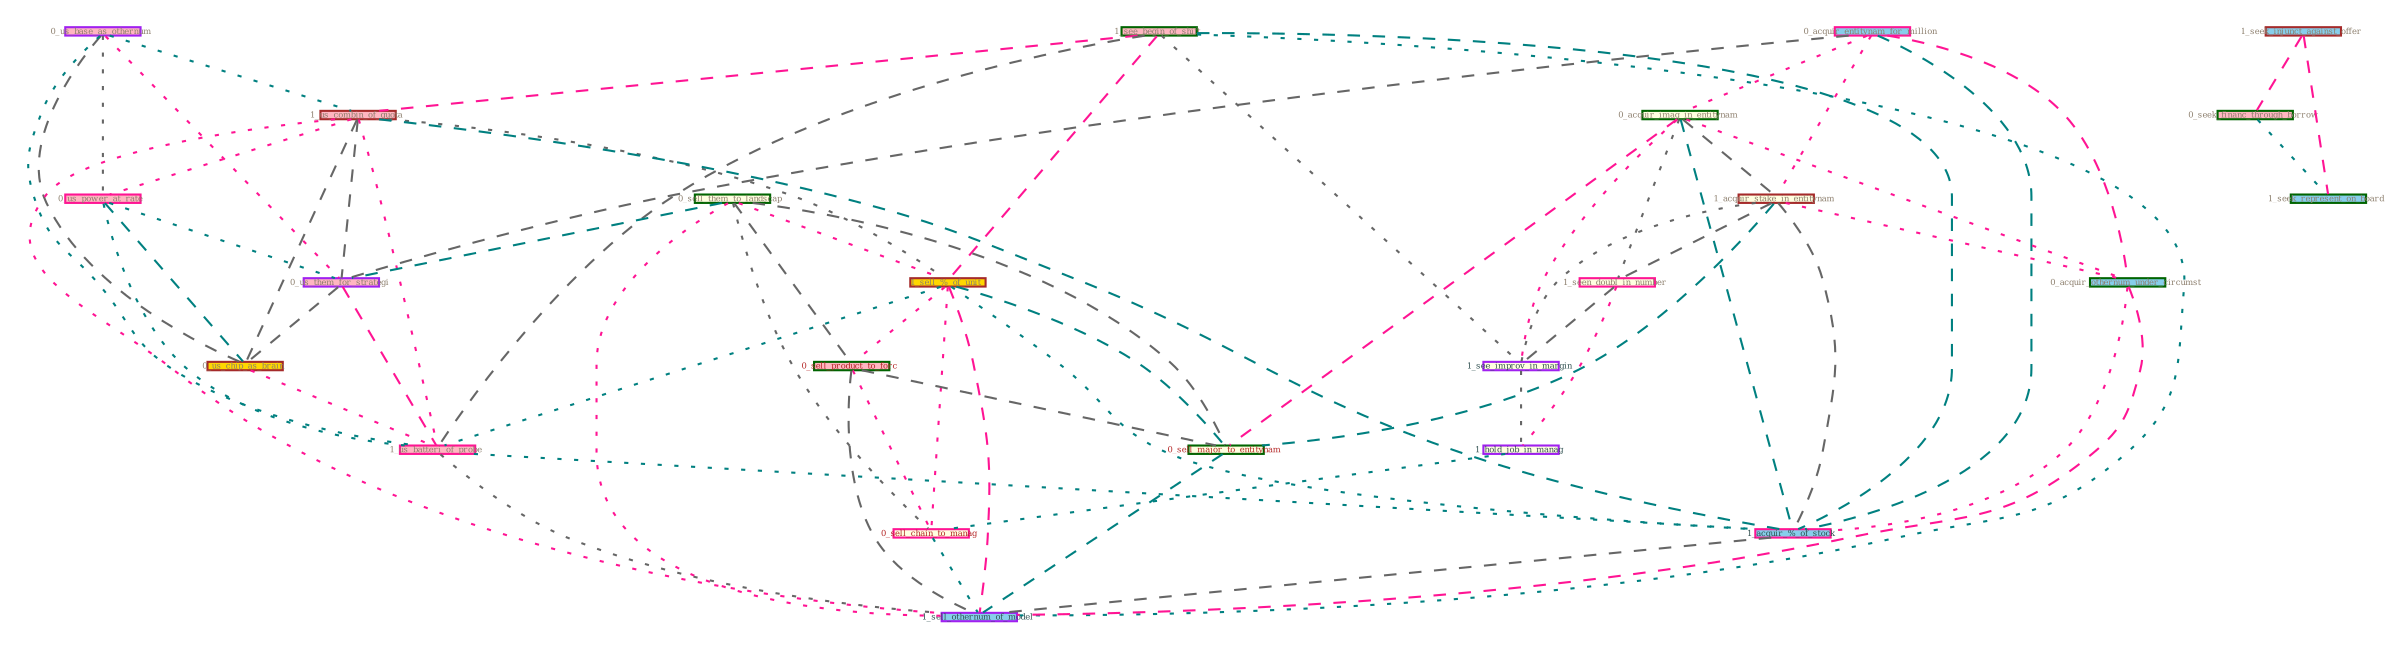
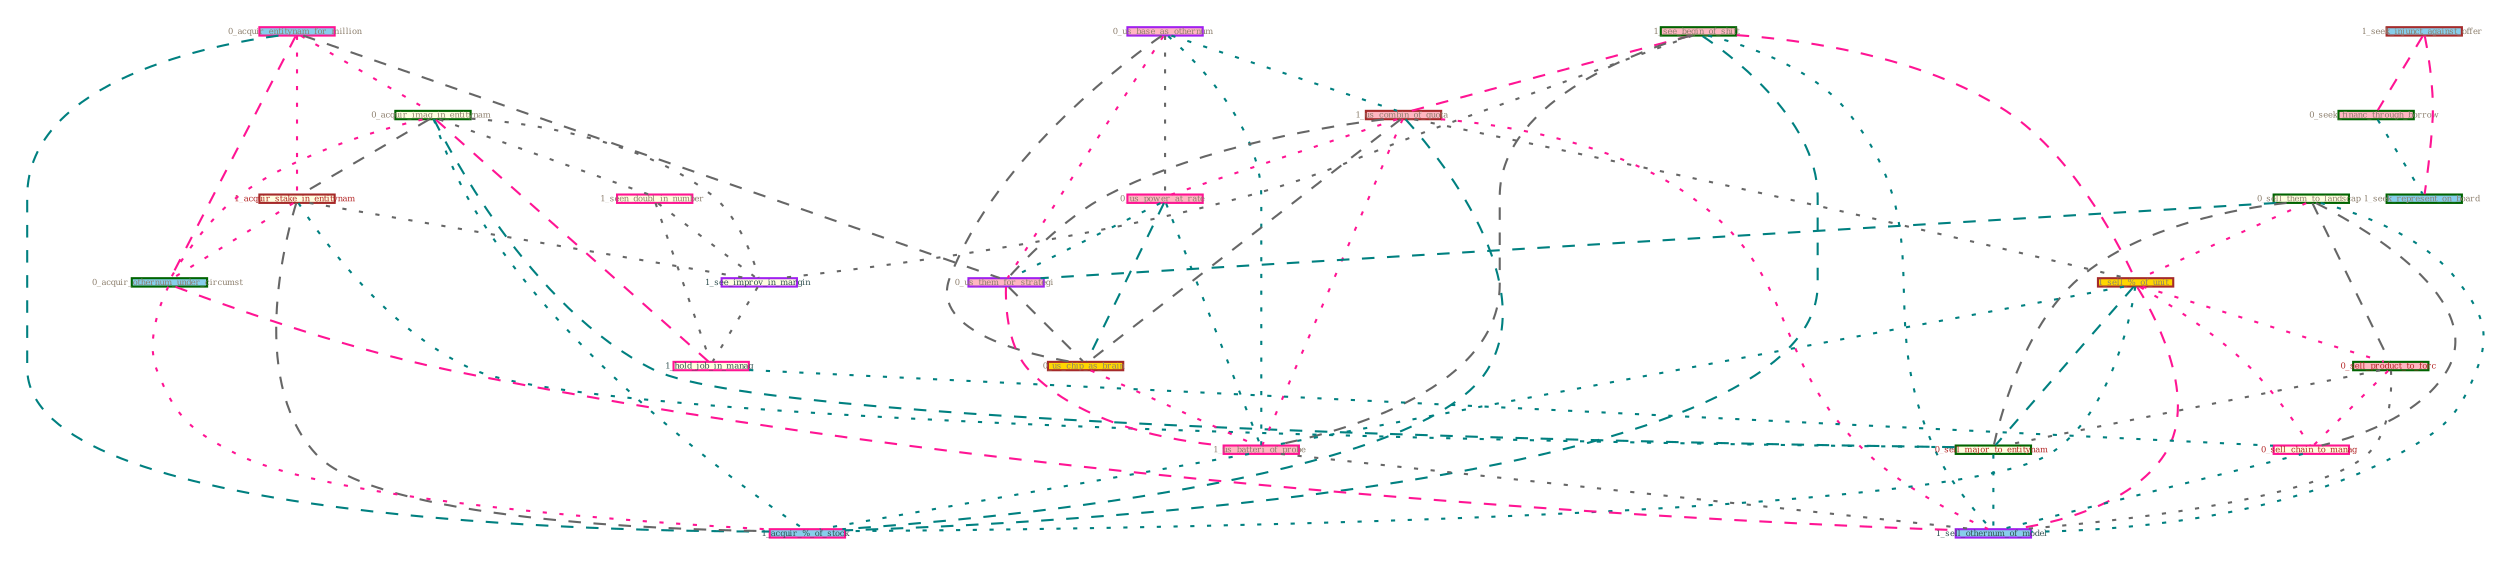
  graph {
    node [color=darkgreen fillcolor=lightpink fixedsize=true fontcolor="#8b7d6b" fontsize=4 shape=polygon style=filled]
    edge [color=gray40 style=dotted w=1]
    "0_acquir_entitynam_for_million " [color=deeppink fillcolor=skyblue height=.06 width=.5]
    "0_us_base_as_othernum " [color=purple height=.06 width=.5]
    "1_seek_injunct_against_offer " [color=brown fillcolor=skyblue height=.06 width=.5]
    "1_see_begin_of_shift " [height=.06 width=.5]
    "0_seek_financ_through_borrow " [height=.06 width=.5]
    "0_acquir_imag_in_entitynam " [fillcolor=lightyellow height=.06 width=.5]
    "1_us_combin_of_quota " [color=brown height=.06 width=.5]
    "0_sell_them_to_landscap " [fillcolor=lightyellow height=.06 width=.5]
-   "1_acquir_stake_in_entitynam " [color=brown fillcolor=lightyellow height=.06 width=.5]
+   "1_acquir_stake_in_entitynam " [color=brown fillcolor=lightyellow fontcolor="#b22222" height=.06 width=.5]
    "0_us_power_at_rate " [color=deeppink height=.06 width=.5]
    "0_us_them_for_strategi " [color=purple height=.06 width=.5]
    "0_us_chip_as_brain " [color=brown fillcolor=gold height=.06 width=.5]
    "1_sell_%_of_unit " [color=brown fillcolor=gold height=.06 width=.5]
    "1_us_batteri_of_probe " [color=deeppink height=.06 width=.5]
    "1_seek_represent_on_board " [fillcolor=skyblue height=.06 width=.5]
    "1_seen_doubl_in_number " [color=deeppink fillcolor=lightyellow height=.06 width=.5]
    "0_acquir_othernum_under_circumst " [fillcolor=skyblue height=.06 width=.5]
    "0_sell_product_to_forc " [fontcolor="#b22222" height=.06 width=.5]
    "0_sell_major_to_entitynam " [fillcolor=lightyellow fontcolor="#b22222" height=.06 width=.5]
    "0_sell_chain_to_manag " [color=deeppink fillcolor=lightyellow fontcolor="#b22222" height=.06 width=.5]
    "1_acquir_%_of_stock " [color=deeppink fillcolor=skyblue fontcolor="#2f4f4f" height=.06 width=.5]
    "1_see_improv_in_margin " [color=purple fillcolor=lightyellow fontcolor="#2f4f4f" height=.06 width=.5]
    "1_sell_othernum_of_model " [color=purple fillcolor=skyblue fontcolor="#2f4f4f" height=.06 width=.5]
-   "1_hold_job_in_manag " [color=purple fillcolor=lightyellow fontcolor="#2f4f4f" height=.06 width=.5]
+   "1_hold_job_in_manag " [color=deeppink fillcolor=lightyellow fontcolor="#2f4f4f" height=.06 width=.5]
    subgraph sub_1 {
      "0_acquir_entitynam_for_million "
      "0_us_base_as_othernum "
      "1_seek_injunct_against_offer "
      "1_see_begin_of_shift "
      "0_seek_financ_through_borrow "
      "0_acquir_imag_in_entitynam "
      "1_us_combin_of_quota "
      "0_sell_them_to_landscap "
      "1_acquir_stake_in_entitynam "
      "0_us_power_at_rate "
      "0_us_them_for_strategi "
      "0_us_chip_as_brain "
      "1_sell_%_of_unit "
      "1_us_batteri_of_probe "
      "1_seek_represent_on_board "
      "1_seen_doubl_in_number "
      "0_acquir_othernum_under_circumst "
    }
    subgraph sub_2 {
      "0_sell_product_to_forc "
      "0_sell_major_to_entitynam "
      "0_sell_chain_to_manag "
    }
    "0_acquir_entitynam_for_million " -- "0_acquir_imag_in_entitynam " [color=deeppink]
    "0_acquir_entitynam_for_million " -- "1_acquir_stake_in_entitynam " [color=deeppink]
    "0_acquir_entitynam_for_million " -- "0_us_them_for_strategi " [style=dashed]
    "0_acquir_entitynam_for_million " -- "0_acquir_othernum_under_circumst " [color=deeppink style=dashed]
    "0_acquir_entitynam_for_million " -- "1_acquir_%_of_stock " [color=teal style=dashed]
    "0_us_base_as_othernum " -- "1_us_combin_of_quota " [color=teal]
    "0_us_base_as_othernum " -- "0_us_power_at_rate "
    "0_us_base_as_othernum " -- "0_us_them_for_strategi " [color=deeppink]
    "0_us_base_as_othernum " -- "0_us_chip_as_brain " [style=dashed w=2]
    "0_us_base_as_othernum " -- "1_us_batteri_of_probe " [color=teal]
    "1_seek_injunct_against_offer " -- "0_seek_financ_through_borrow " [color=deeppink style=dashed]
    "1_seek_injunct_against_offer " -- "1_seek_represent_on_board " [color=deeppink style=dashed]
    "1_see_begin_of_shift " -- "1_us_combin_of_quota " [color=deeppink style=dashed]
    "1_see_begin_of_shift " -- "1_sell_%_of_unit " [color=deeppink style=dashed]
    "1_see_begin_of_shift " -- "1_us_batteri_of_probe " [style=dashed]
    "1_see_begin_of_shift " -- "1_acquir_%_of_stock " [color=teal style=dashed]
    "1_see_begin_of_shift " -- "1_see_improv_in_margin "
    "1_see_begin_of_shift " -- "1_sell_othernum_of_model " [color=teal]
    "0_seek_financ_through_borrow " -- "1_seek_represent_on_board " [color=teal]
    "0_acquir_imag_in_entitynam " -- "1_acquir_stake_in_entitynam " [style=dashed w=3]
    "0_acquir_imag_in_entitynam " -- "1_seen_doubl_in_number "
    "0_acquir_imag_in_entitynam " -- "0_acquir_othernum_under_circumst " [color=deeppink]
-   "0_acquir_imag_in_entitynam " -- "0_sell_major_to_entitynam " [color=deeppink style=dashed]
-   "0_acquir_imag_in_entitynam " -- "1_acquir_%_of_stock " [color=teal style=dashed]
-   "0_acquir_imag_in_entitynam " -- "1_see_improv_in_margin " [color=deeppink]
+   "0_acquir_imag_in_entitynam " -- "0_sell_major_to_entitynam " [color=teal style=dashed]
+   "0_acquir_imag_in_entitynam " -- "1_acquir_%_of_stock " [color=teal]
+   "0_acquir_imag_in_entitynam " -- "1_see_improv_in_margin "
+   "0_acquir_imag_in_entitynam " -- "1_hold_job_in_manag " [color=deeppink style=dashed]
    "1_us_combin_of_quota " -- "0_us_power_at_rate " [color=deeppink]
    "1_us_combin_of_quota " -- "0_us_them_for_strategi " [style=dashed]
    "1_us_combin_of_quota " -- "0_us_chip_as_brain " [style=dashed]
    "1_us_combin_of_quota " -- "1_sell_%_of_unit "
    "1_us_combin_of_quota " -- "1_us_batteri_of_probe " [color=deeppink w=2]
    "1_us_combin_of_quota " -- "1_acquir_%_of_stock " [color=teal style=dashed]
    "1_us_combin_of_quota " -- "1_sell_othernum_of_model " [color=deeppink]
    "0_sell_them_to_landscap " -- "0_us_them_for_strategi " [color=teal style=dashed]
    "0_sell_them_to_landscap " -- "1_sell_%_of_unit " [color=deeppink]
    "0_sell_them_to_landscap " -- "0_sell_product_to_forc " [style=dashed w=2]
    "0_sell_them_to_landscap " -- "0_sell_major_to_entitynam " [style=dashed w=2]
-   "0_sell_them_to_landscap " -- "0_sell_chain_to_manag " [w=2]
-   "0_sell_them_to_landscap " -- "1_sell_othernum_of_model " [color=deeppink]
-   "1_acquir_stake_in_entitynam " -- "1_seen_doubl_in_number " [style=dashed]
+   "0_sell_them_to_landscap " -- "0_sell_chain_to_manag " [style=dashed w=2]
+   "0_sell_them_to_landscap " -- "1_sell_othernum_of_model " [color=teal]
    "1_acquir_stake_in_entitynam " -- "0_acquir_othernum_under_circumst " [color=deeppink]
-   "1_acquir_stake_in_entitynam " -- "0_sell_major_to_entitynam " [color=teal style=dashed]
+   "1_acquir_stake_in_entitynam " -- "0_sell_major_to_entitynam " [color=teal]
    "1_acquir_stake_in_entitynam " -- "1_acquir_%_of_stock " [style=dashed]
    "1_acquir_stake_in_entitynam " -- "1_see_improv_in_margin "
    "0_us_power_at_rate " -- "0_us_them_for_strategi " [color=teal]
    "0_us_power_at_rate " -- "0_us_chip_as_brain " [color=teal style=dashed]
    "0_us_power_at_rate " -- "1_us_batteri_of_probe " [color=teal]
    "0_us_them_for_strategi " -- "0_us_chip_as_brain " [style=dashed]
    "0_us_them_for_strategi " -- "1_us_batteri_of_probe " [color=deeppink style=dashed]
    "0_us_chip_as_brain " -- "1_us_batteri_of_probe " [color=deeppink]
    "1_sell_%_of_unit " -- "1_us_batteri_of_probe " [color=teal]
    "1_sell_%_of_unit " -- "0_sell_product_to_forc " [color=deeppink]
    "1_sell_%_of_unit " -- "0_sell_major_to_entitynam " [color=teal style=dashed]
    "1_sell_%_of_unit " -- "0_sell_chain_to_manag " [color=deeppink]
    "1_sell_%_of_unit " -- "1_acquir_%_of_stock " [color=teal w=2]
    "1_sell_%_of_unit " -- "1_sell_othernum_of_model " [color=deeppink style=dashed w=2]
    "1_us_batteri_of_probe " -- "1_acquir_%_of_stock " [color=teal]
    "1_us_batteri_of_probe " -- "1_sell_othernum_of_model "
-   "1_seen_doubl_in_number " -- "1_see_improv_in_margin " [style=dashed]
-   "1_seen_doubl_in_number " -- "1_hold_job_in_manag " [color=deeppink]
+   "1_seen_doubl_in_number " -- "1_see_improv_in_margin "
+   "1_seen_doubl_in_number " -- "1_hold_job_in_manag "
    "0_acquir_othernum_under_circumst " -- "1_acquir_%_of_stock " [color=deeppink]
    "0_acquir_othernum_under_circumst " -- "1_sell_othernum_of_model " [color=deeppink style=dashed]
-   "0_sell_product_to_forc " -- "0_sell_major_to_entitynam " [style=dashed w=2]
+   "0_sell_product_to_forc " -- "0_sell_major_to_entitynam " [w=2]
    "0_sell_product_to_forc " -- "0_sell_chain_to_manag " [color=deeppink w=2]
-   "0_sell_product_to_forc " -- "1_sell_othernum_of_model " [style=dashed]
-   "0_sell_major_to_entitynam " -- "1_sell_othernum_of_model " [color=teal style=dashed]
+   "0_sell_product_to_forc " -- "1_sell_othernum_of_model "
+   "0_sell_major_to_entitynam " -- "1_sell_othernum_of_model " [color=teal]
    "0_sell_chain_to_manag " -- "1_sell_othernum_of_model " [color=teal]
-   "1_acquir_%_of_stock " -- "1_sell_othernum_of_model " [style=dashed]
    "1_see_improv_in_margin " -- "1_hold_job_in_manag "
    "1_hold_job_in_manag " -- "0_sell_chain_to_manag " [color=teal]
  }
